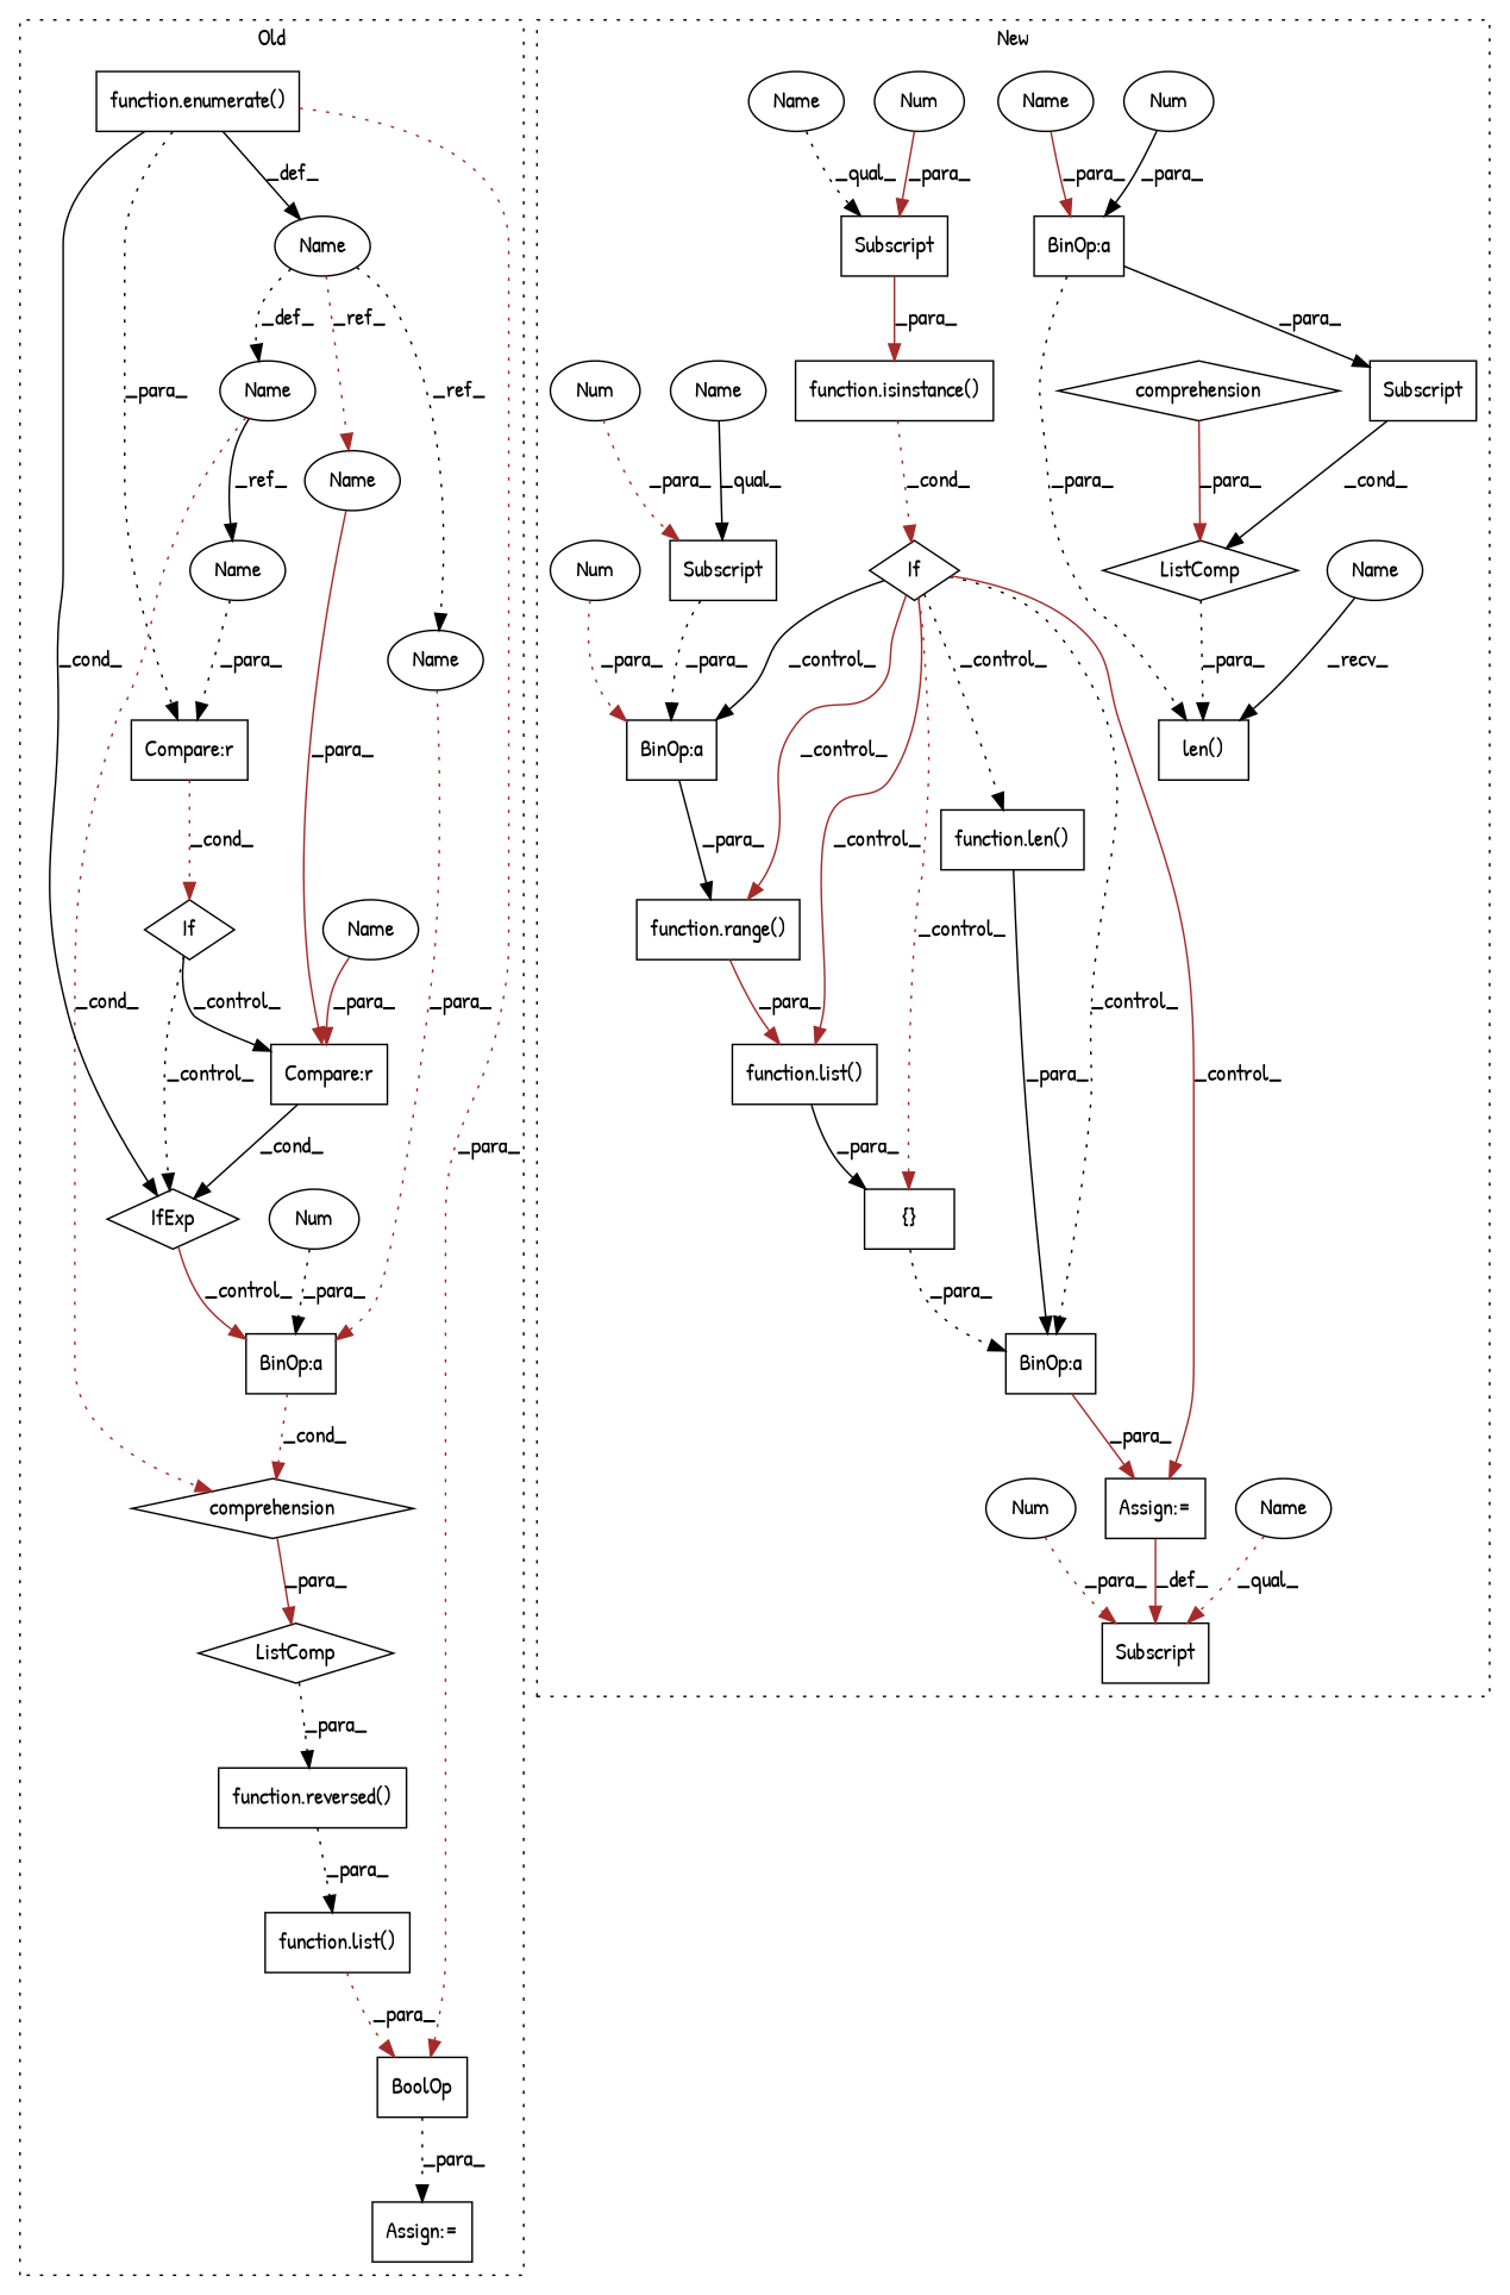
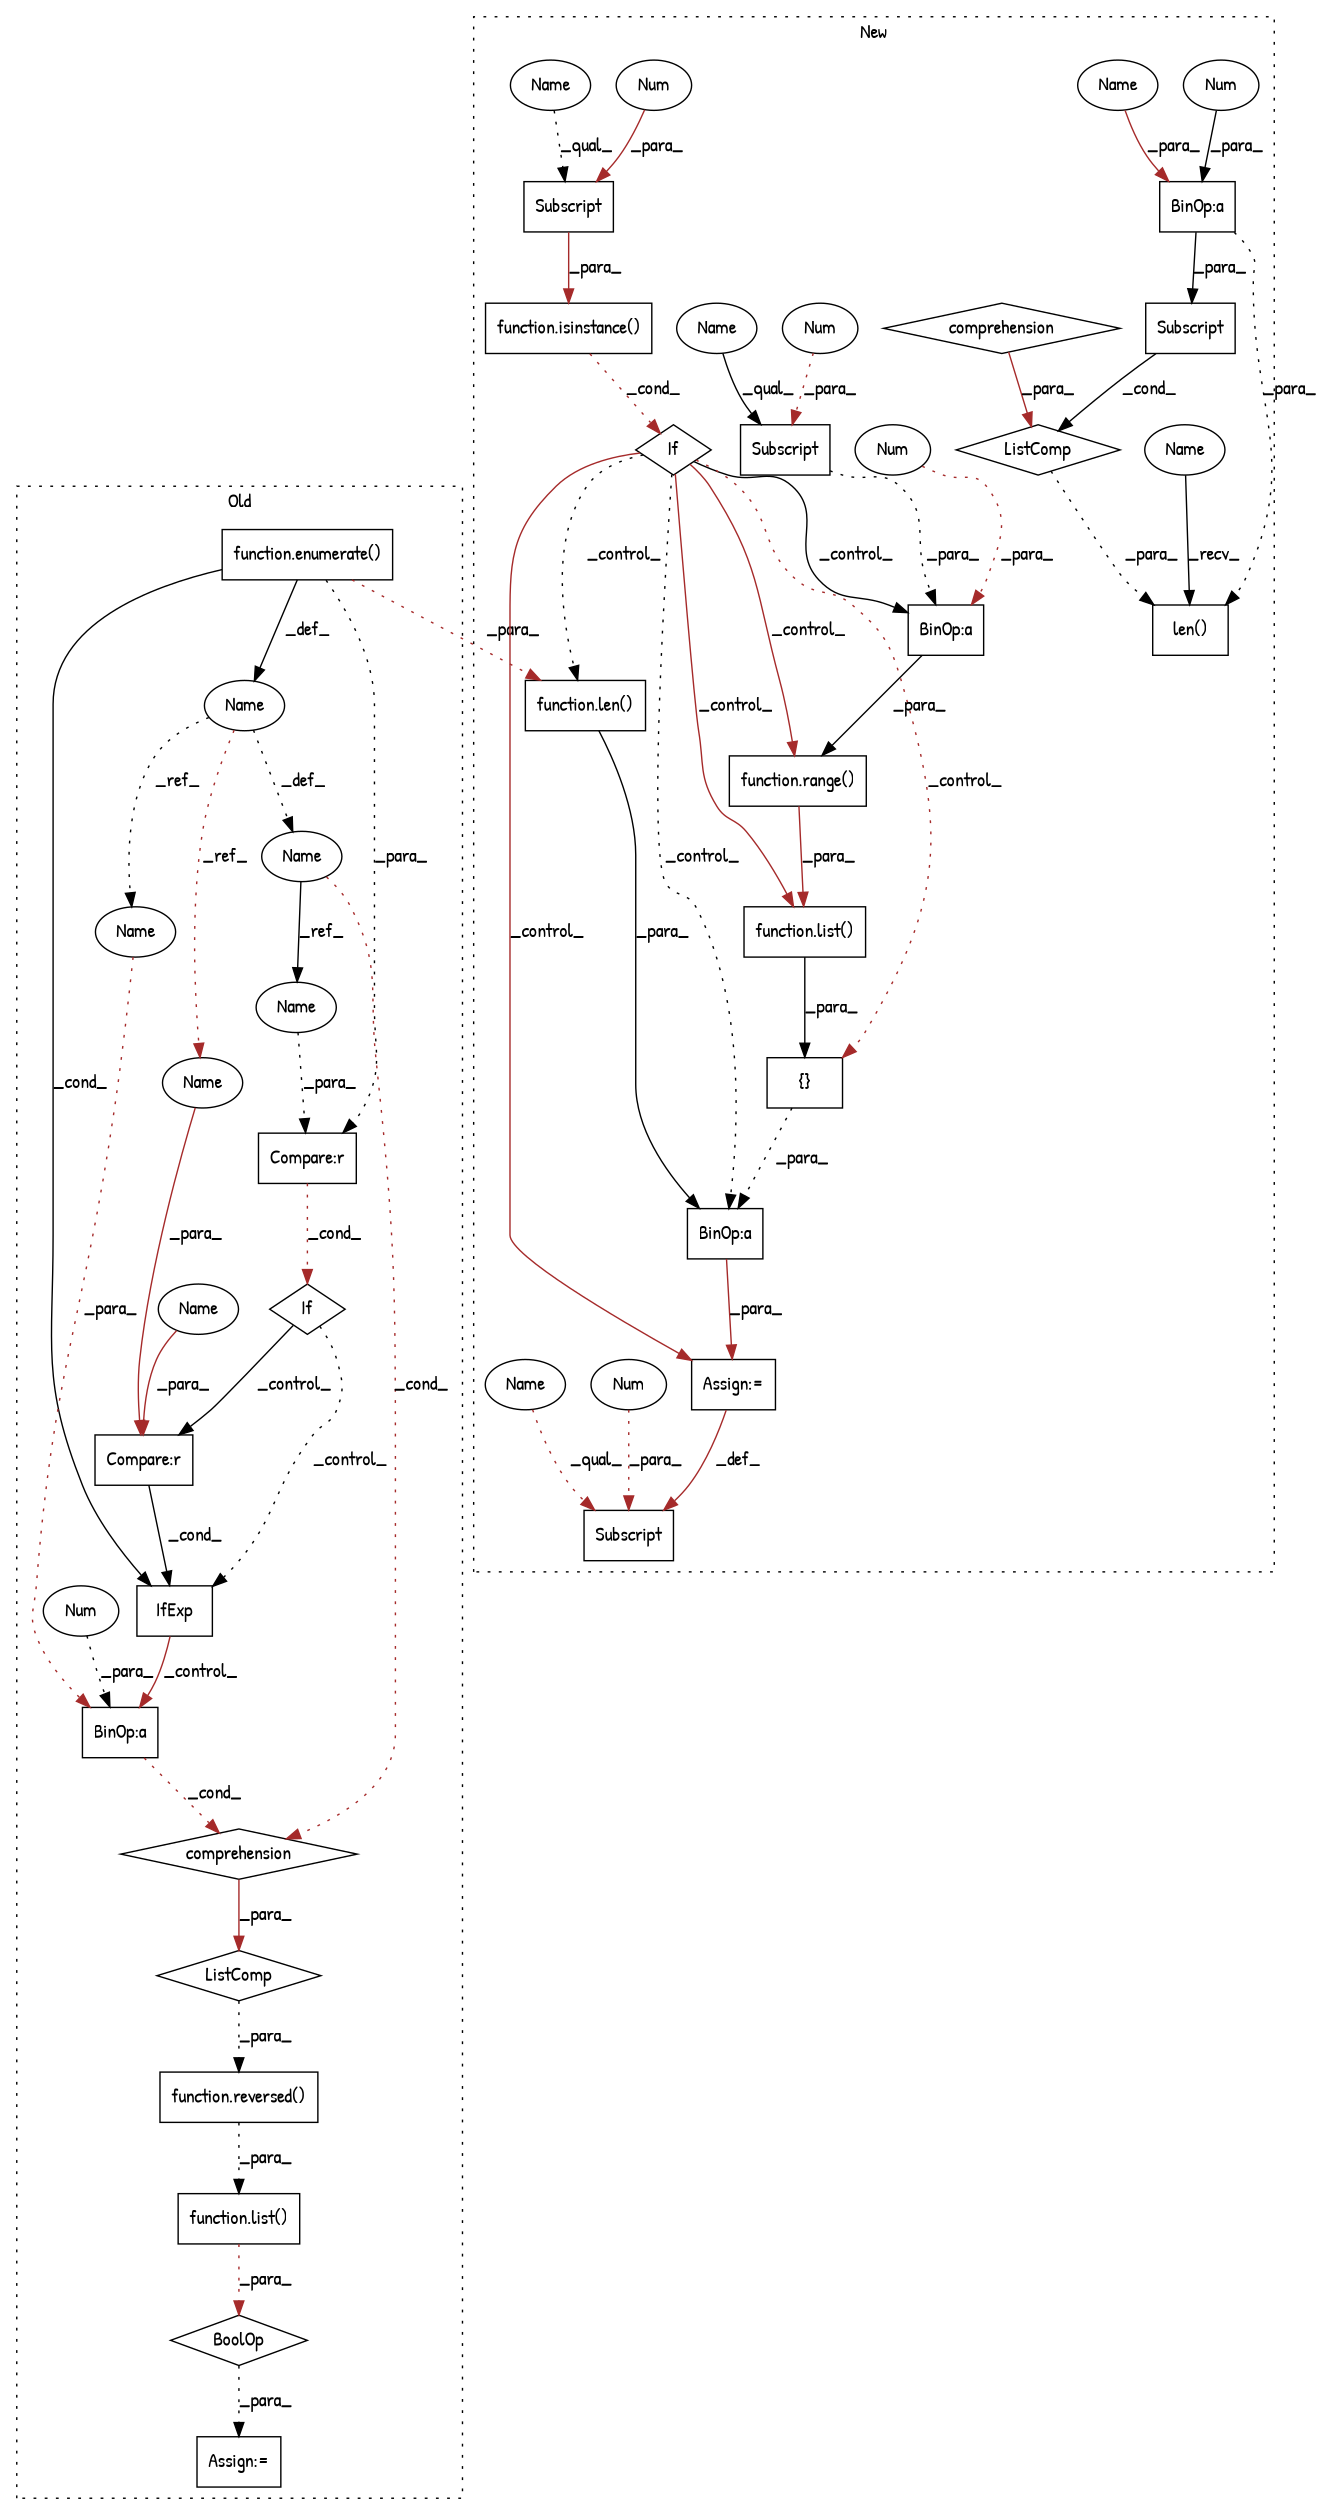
  digraph {
    fontname="Patrick Hand"
    node [a=87 fontname="Patrick Hand" l=1 s=9011 shape=box]
    edge [color=black fontname="Patrick Hand" style=dotted]
    n1 [a=75 l="9,1" label="function.reversed()" s="8946,9019"]
    n2 [a=75 l="5,1" label="function.list()" s="8941,9020"]
    n3 [a=106 l=64 label=ListComp s=8955 shape=diamond]
    n4 [a=45 l=3 label=comprehension s=8982 shape=diamond]
    n5 [label=Name s=8989 shape=ellipse]
    n6 [a=40 l=7 label="Compare:r"]
    n7 [a=96 l=7 label=If shape=diamond]
    n8 [a=75 l="10,1" label="function.enumerate()" s="8994,9006"]
    n9 [a=82 l=3 label="BinOp:a" s=8976]
    n10 [a=40 l=6 label="Compare:r" s=8963]
-   n11 [a=51 l="4,6" label=IfExp s="8959,8969" shape=diamond]
-   n12 [a=72 l=85 label=BoolOp s=8936]
+   n11 [a=51 l="4,6" label=IfExp s="8959,8969"]
+   n12 [a=72 l=85 label=BoolOp s=8936 shape=diamond]
    n13 [label=Name s=8986 shape=ellipse]
    n14 [a=76 label=Num s=8979 shape=ellipse]
    n15 [a=68 l=3 label="Assign:=" s=8933]
    n16 [label=Name s=8963 shape=ellipse]
    n17 [label=Name s=8975 shape=ellipse]
    n18 [label=Name shape=ellipse]
    n19 [label=Name s=8968 shape=ellipse]
    n20 [a=106 l=22 label=ListComp s=9076 shape=diamond]
    n21 [a=45 l=3 label=comprehension s=9087 shape=diamond]
    n22 [a=63 l="9,0" label=Subscript s="9077,0"]
    n23 [a=82 l=3 label="BinOp:a" s=9081]
    n24 [a=75 l="12,1" label="len()" s="9064,9098"]
    n25 [a=63 l="7,0" label=Subscript s="9178,0"]
    n26 [a=82 l=3 label="BinOp:a" s=9214]
    n27 [a=96 l=3 label=If s=9112 shape=diamond]
    n28 [a=82 l=3 label="BinOp:a" s=9207]
    n29 [a=63 l="7,0" label=Subscript s="9126,0"]
    n30 [a=59 l="1,0" label="{}" s="9188,9213"]
    n31 [a=63 l="7,0" label=Subscript s="9200,0"]
    n32 [a=75 l="6,1" label="function.range()" s="9194,9211"]
    n33 [a=75 l="11,1" label="function.isinstance()" s="9115,9138"]
    n34 [a=75 l="5,1" label="function.list()" s="9189,9212"]
    n35 [a=76 label=Num s=9205 shape=ellipse]
    n36 [a=76 label=Num s=9131 shape=ellipse]
    n37 [a=76 label=Num s=9084 shape=ellipse]
    n38 [a=76 label=Num s=9183 shape=ellipse]
    n39 [a=76 label=Num s=9210 shape=ellipse]
    n40 [a=68 l=3 label="Assign:=" s=9185]
    n41 [a=75 l="4,1" label="function.len()" s="9217,9222"]
    n42 [l=4 label=Name s=9200 shape=ellipse]
    n43 [l=4 label=Name s=9178 shape=ellipse]
    n44 [l=4 label=Name s=9064 shape=ellipse]
    n45 [l=4 label=Name s=9126 shape=ellipse]
    n46 [label=Name s=9080 shape=ellipse]
    subgraph cluster_1 {
      label=Old
      style=dotted
      n1
      n2
      n3
      n4
      n5
      n6
      n7
      n8
      n9
      n10
      n11
      n12
      n13
      n14
      n15
      n16
      n17
      n18
      n19
    }
    subgraph cluster_2 {
      label=New
      style=dotted
      n20
      n21
      n22
      n23
      n24
      n25
      n26
      n27
      n28
      n29
      n30
      n31
      n32
      n33
      n34
      n35
      n36
      n37
      n38
      n39
      n40
      n41
      n42
      n43
      n44
      n45
      n46
    }
    n1 -> n2 [label=_para_]
    n2 -> n12 [color=brown label=_para_]
    n3 -> n1 [label=_para_]
    n4 -> n3 [color=brown label=_para_ style=solid]
    n5 -> n4 [color=brown label=_cond_]
    n5 -> n18 [label=_ref_ style=solid]
    n6 -> n7 [color=brown label=_cond_]
    n7 -> n10 [label=_control_ style=solid]
    n7 -> n11 [label=_control_]
    n8 -> n6 [label=_para_]
    n8 -> n11 [label=_cond_ style=solid]
-   n8 -> n12 [color=brown label=_para_]
+   n8 -> n41 [color=brown label=_para_]
    n8 -> n13 [label=_def_ style=solid]
    n9 -> n4 [color=brown label=_cond_]
    n10 -> n11 [label=_cond_ style=solid]
    n11 -> n9 [color=brown label=_control_ style=solid]
    n12 -> n15 [label=_para_]
    n13 -> n5 [label=_def_]
    n13 -> n16 [color=brown label=_ref_]
    n13 -> n17 [label=_ref_]
    n14 -> n9 [label=_para_]
    n16 -> n10 [color=brown label=_para_ style=solid]
    n17 -> n9 [color=brown label=_para_]
    n18 -> n6 [label=_para_]
    n19 -> n10 [color=brown label=_para_ style=solid]
    n20 -> n24 [label=_para_]
    n21 -> n20 [color=brown label=_para_ style=solid]
    n22 -> n20 [label=_cond_ style=solid]
    n23 -> n22 [label=_para_ style=solid]
    n23 -> n24 [label=_para_]
    n26 -> n40 [color=brown label=_para_ style=solid]
    n27 -> n26 [label=_control_]
    n27 -> n28 [label=_control_ style=solid]
    n27 -> n30 [color=brown label=_control_]
    n27 -> n32 [color=brown label=_control_ style=solid]
    n27 -> n34 [color=brown label=_control_ style=solid]
    n27 -> n40 [color=brown label=_control_ style=solid]
    n27 -> n41 [label=_control_]
    n28 -> n32 [label=_para_ style=solid]
    n29 -> n33 [color=brown label=_para_ style=solid]
    n30 -> n26 [label=_para_]
    n31 -> n28 [label=_para_]
    n32 -> n34 [color=brown label=_para_ style=solid]
    n33 -> n27 [color=brown label=_cond_]
    n34 -> n30 [label=_para_ style=solid]
    n35 -> n31 [color=brown label=_para_]
    n36 -> n29 [color=brown label=_para_ style=solid]
    n37 -> n23 [label=_para_ style=solid]
    n38 -> n25 [color=brown label=_para_]
    n39 -> n28 [color=brown label=_para_]
    n40 -> n25 [color=brown label=_def_ style=solid]
    n41 -> n26 [label=_para_ style=solid]
    n42 -> n31 [label=_qual_ style=solid]
    n43 -> n25 [color=brown label=_qual_]
    n44 -> n24 [label=_recv_ style=solid]
    n45 -> n29 [label=_qual_]
    n46 -> n23 [color=brown label=_para_ style=solid]
  }
